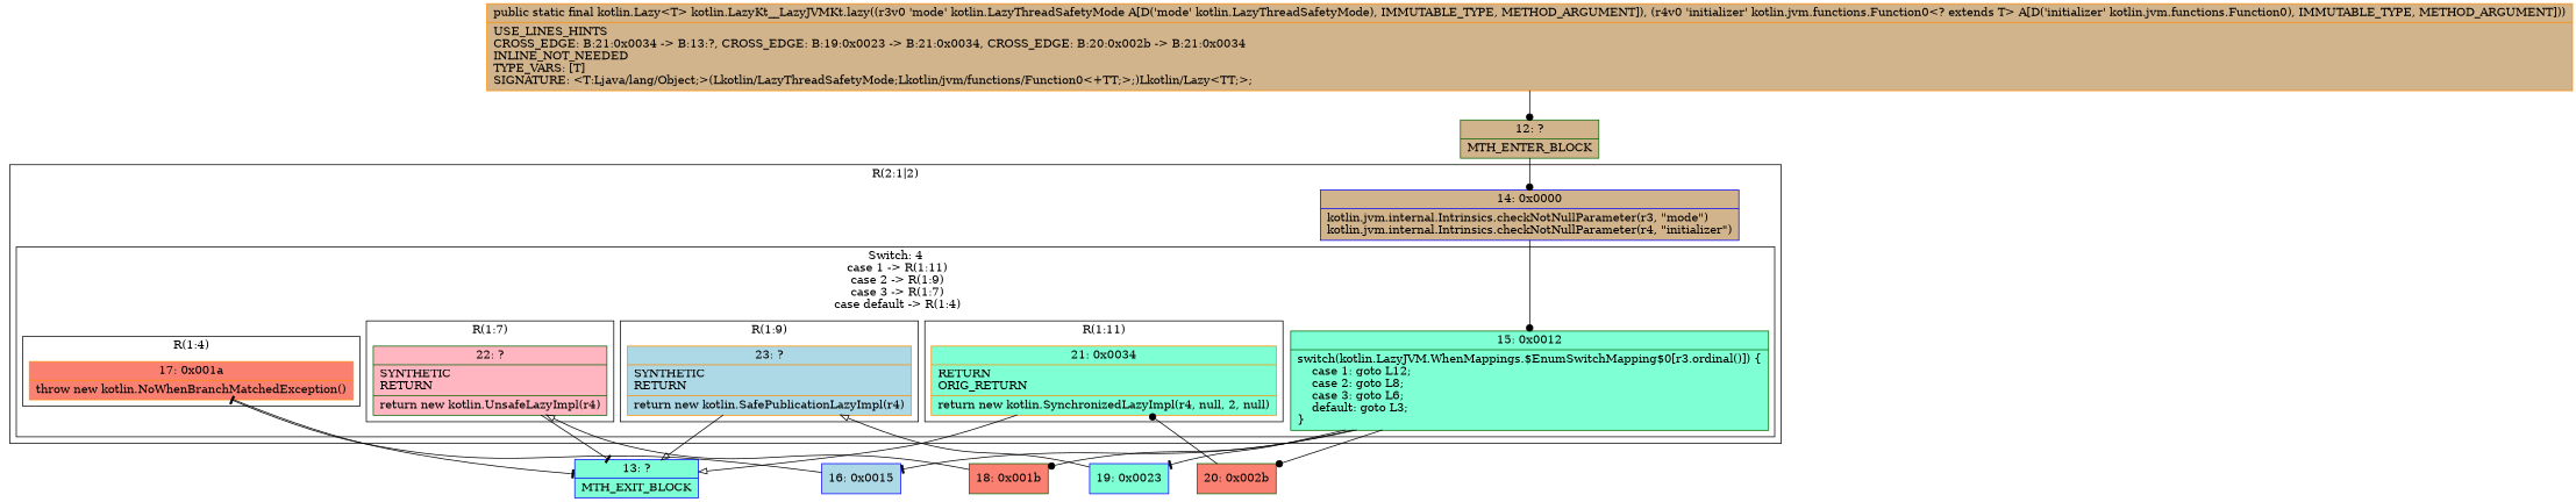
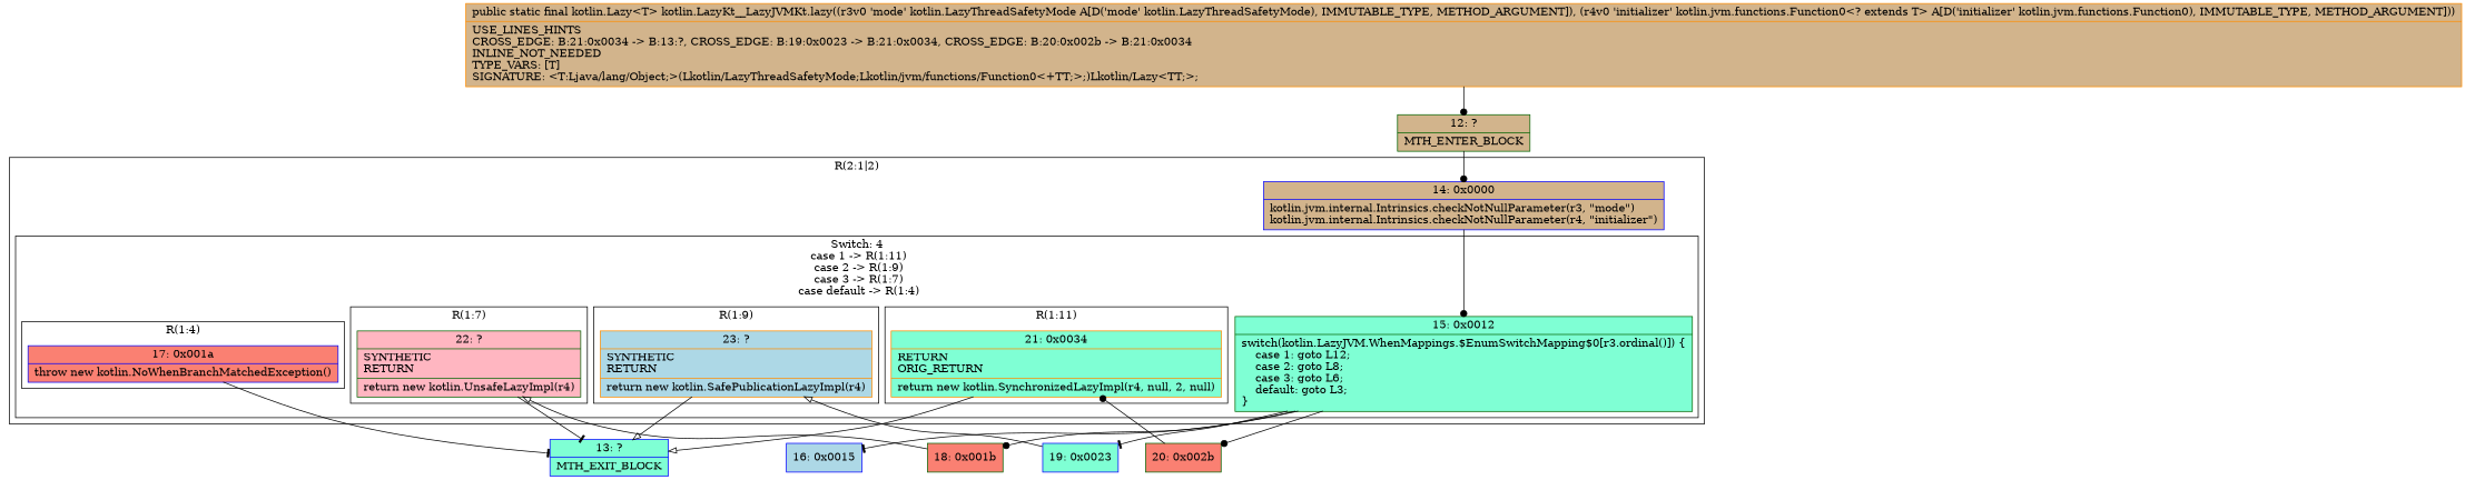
  digraph {
    node [color=darkgreen fillcolor=aquamarine shape=record style=filled]
    edge [arrowhead=dot]
    n1 [color=darkorange label="{21\:\ 0x0034|RETURN\lORIG_RETURN\l|return new kotlin.SynchronizedLazyImpl(r4, null, 2, null)\l}"]
    n2 [color=darkorange fillcolor=lightblue label="{23\:\ ?|SYNTHETIC\lRETURN\l|return new kotlin.SafePublicationLazyImpl(r4)\l}"]
    n3 [fillcolor=lightpink label="{22\:\ ?|SYNTHETIC\lRETURN\l|return new kotlin.UnsafeLazyImpl(r4)\l}"]
-   n4 [color=darkorange fillcolor=salmon label="{17\:\ 0x001a|throw new kotlin.NoWhenBranchMatchedException()\l}"]
+   n4 [color=blue fillcolor=salmon label="{17\:\ 0x001a|throw new kotlin.NoWhenBranchMatchedException()\l}"]
    n5 [label="{15\:\ 0x0012|switch(kotlin.LazyJVM.WhenMappings.$EnumSwitchMapping$0[r3.ordinal()]) \{\l    case 1: goto L12;\l    case 2: goto L8;\l    case 3: goto L6;\l    default: goto L3;\l\}\l}"]
    n6 [color=blue fillcolor=tan label="{14\:\ 0x0000|kotlin.jvm.internal.Intrinsics.checkNotNullParameter(r3, \"mode\")\lkotlin.jvm.internal.Intrinsics.checkNotNullParameter(r4, \"initializer\")\l}"]
    n7 [color=blue label="{13\:\ ?|MTH_EXIT_BLOCK\l}"]
    n8 [color=blue fillcolor=lightblue label="{16\:\ 0x0015}"]
    n9 [fillcolor=salmon label="{18\:\ 0x001b}"]
    n10 [color=blue label="{19\:\ 0x0023}"]
    n11 [fillcolor=salmon label="{20\:\ 0x002b}"]
    n12 [fillcolor=tan label="{12\:\ ?|MTH_ENTER_BLOCK\l}"]
    n13 [color=darkorange fillcolor=tan label="{public static final kotlin.Lazy\<T\> kotlin.LazyKt__LazyJVMKt.lazy((r3v0 'mode' kotlin.LazyThreadSafetyMode A[D('mode' kotlin.LazyThreadSafetyMode), IMMUTABLE_TYPE, METHOD_ARGUMENT]), (r4v0 'initializer' kotlin.jvm.functions.Function0\<? extends T\> A[D('initializer' kotlin.jvm.functions.Function0), IMMUTABLE_TYPE, METHOD_ARGUMENT]))  | USE_LINES_HINTS\lCROSS_EDGE: B:21:0x0034 \-\> B:13:?, CROSS_EDGE: B:19:0x0023 \-\> B:21:0x0034, CROSS_EDGE: B:20:0x002b \-\> B:21:0x0034\lINLINE_NOT_NEEDED\lTYPE_VARS: [T]\lSIGNATURE: \<T:Ljava\/lang\/Object;\>(Lkotlin\/LazyThreadSafetyMode;Lkotlin\/jvm\/functions\/Function0\<+TT;\>;)Lkotlin\/Lazy\<TT;\>;\l}"]
    subgraph cluster_1 {
      label="R(2:1|2)"
      n6
      subgraph cluster_2 {
        label="Switch: 4\n case 1 -> R(1:11)\n case 2 -> R(1:9)\n case 3 -> R(1:7)\n case default -> R(1:4)"
        n5
        subgraph cluster_3 {
          label="R(1:11)"
          n1
        }
        subgraph cluster_4 {
          label="R(1:9)"
          n2
        }
        subgraph cluster_5 {
          label="R(1:7)"
          n3
        }
        subgraph cluster_6 {
          label="R(1:4)"
          n4
        }
      }
    }
    n1 -> n7 [arrowhead=onormal]
    n2 -> n7 [arrowhead=onormal]
    n3 -> n7 [arrowhead=tee]
    n4 -> n7 [arrowhead=tee]
    n5 -> n8 [arrowhead=tee]
    n5 -> n9
    n5 -> n10 [arrowhead=tee]
    n5 -> n11
    n6 -> n5
-   n8 -> n4 [arrowhead=tee]
    n9 -> n3 [arrowhead=onormal]
    n10 -> n2 [arrowhead=onormal]
    n11 -> n1
    n12 -> n6
    n13 -> n12
  }
